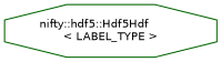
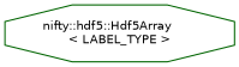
  digraph {
    rankdir=TB
    fontname="DejaVu Sans"
-   n1 [color=darkgreen fillcolor=white fontname="DejaVu Sans" fontsize=10 height=0.2 label="nifty::hdf5::Hdf5Hdf\l\< LABEL_TYPE \>" shape=octagon style=filled width=0.4]
+   n1 [color=darkgreen fillcolor=white fontname="DejaVu Sans" fontsize=10 height=0.2 label="nifty::hdf5::Hdf5Array\l\< LABEL_TYPE \>" shape=octagon style=filled width=0.4]
  }
